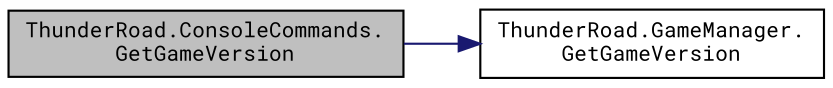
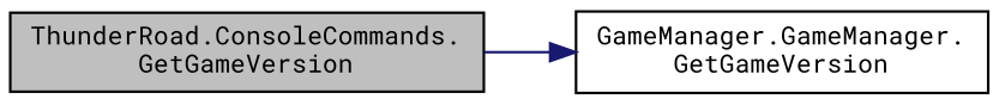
  digraph {
    rankdir=LR
    fontname="Roboto Mono"
    node [color=black fontname="Roboto Mono" fontsize=10 shape=record style=filled]
    n1 [fillcolor=grey75 fontcolor=black height=0.2 label="ThunderRoad.ConsoleCommands.\lGetGameVersion" width=0.4]
-   n2 [fillcolor=white height=0.2 label="ThunderRoad.GameManager.\lGetGameVersion" width=0.4]
+   n2 [fillcolor=white height=0.2 label="GameManager.GameManager.\lGetGameVersion" width=0.4]
    n1 -> n2 [color=midnightblue fontname="Roboto Mono" fontsize=10 labelfontname=Helvetica labelfontsize=10 style=solid]
  }
